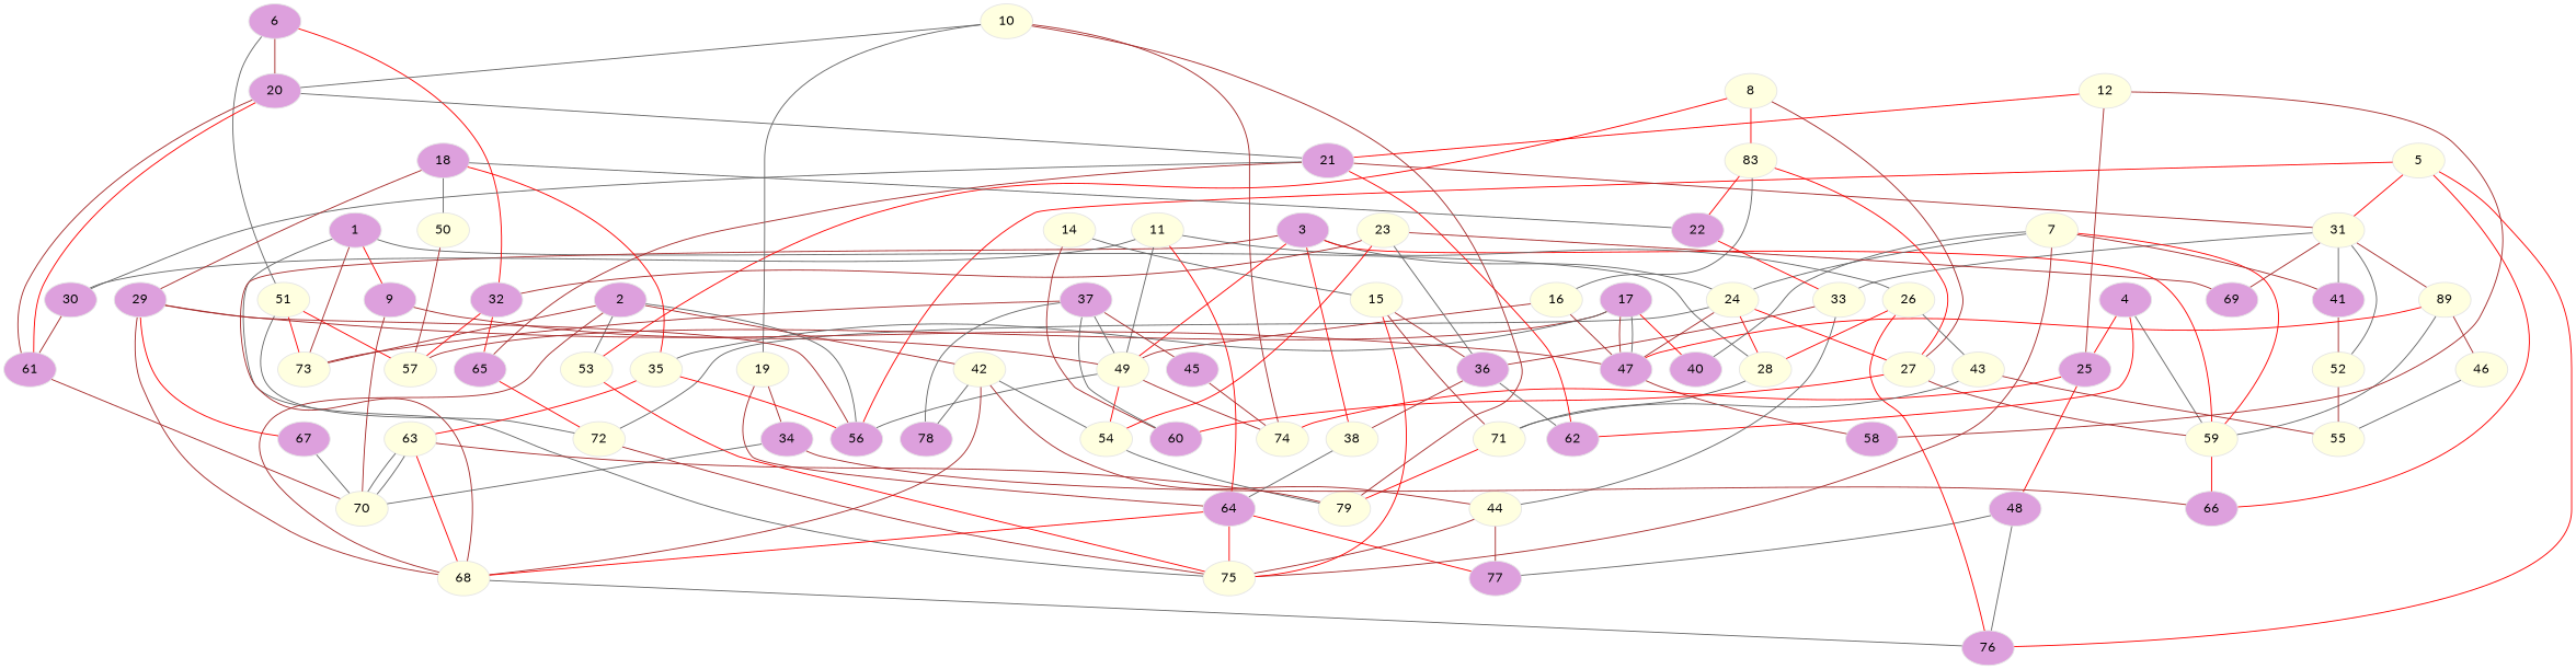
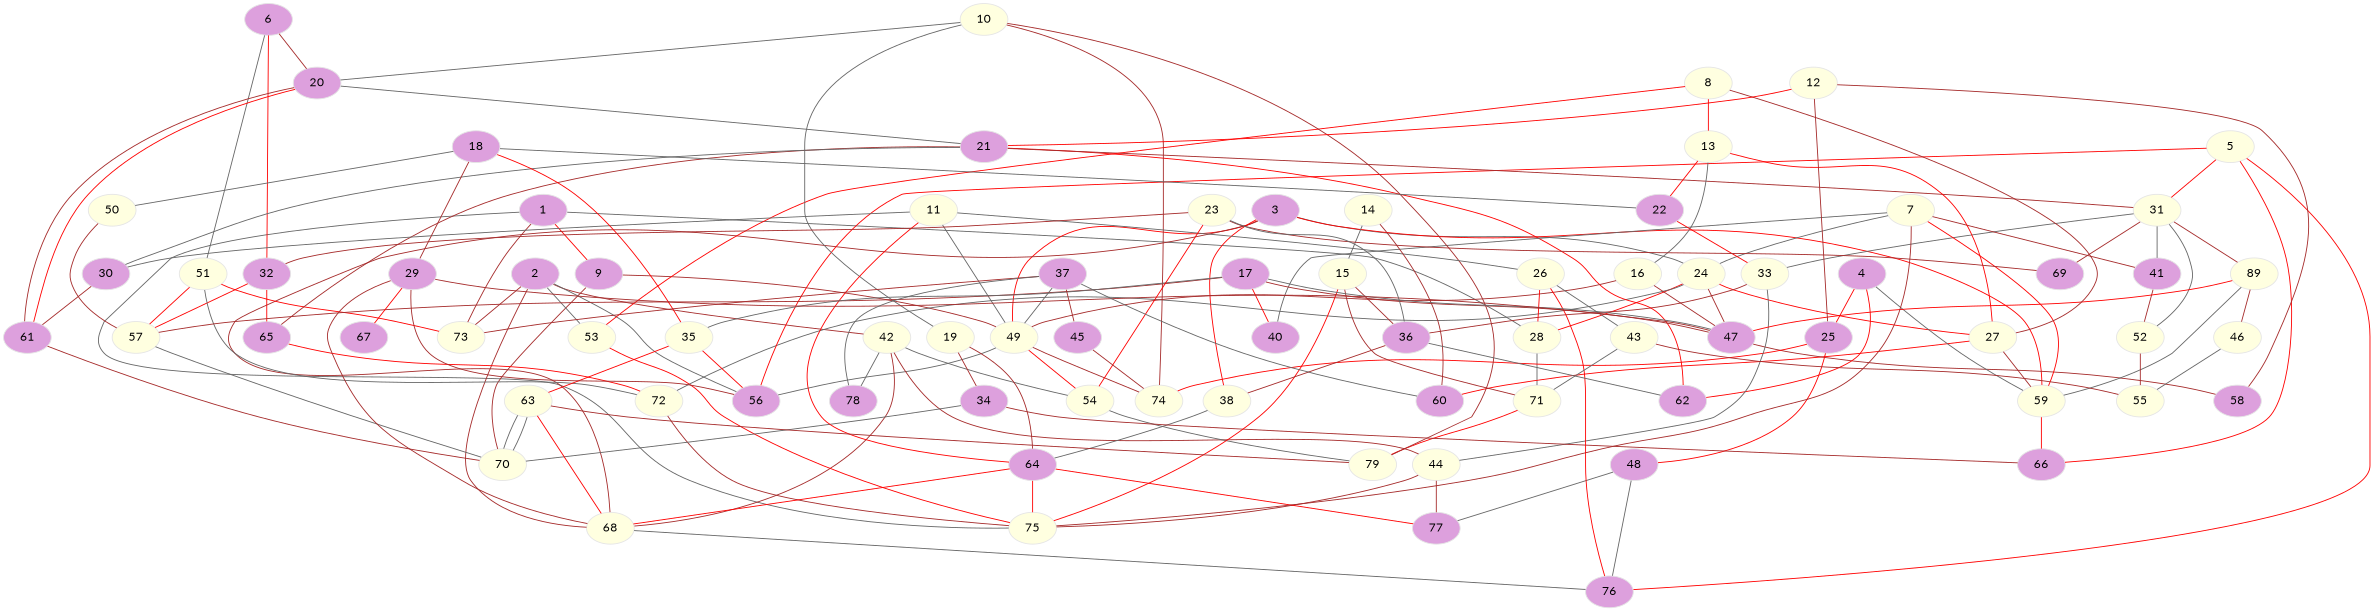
  graph {
    fontname=Lato
    node [color=gray90 fillcolor=lightyellow fontname=Lato style=filled]
    edge [color=brown fontname=Lato]
    1 [fillcolor=plum]
    9 [fillcolor=plum]
    28
    73
    75
    49
    70
    71
    2 [fillcolor=plum]
    42
    53
    56 [fillcolor=plum]
    68
    54
    44
    78 [fillcolor=plum]
    76 [fillcolor=plum]
    3 [fillcolor=plum]
    24
    38
    59
    27
    47 [fillcolor=plum]
    72
    64 [fillcolor=plum]
    74
    66 [fillcolor=plum]
    4 [fillcolor=plum]
    25 [fillcolor=plum]
    62 [fillcolor=plum]
    48 [fillcolor=plum]
    5
    31
    41 [fillcolor=plum]
    33
    69 [fillcolor=plum]
    n37 [label=89]
    52
    6 [fillcolor=plum]
    20 [fillcolor=plum]
    32 [fillcolor=plum]
    51
    21 [fillcolor=plum]
    61 [fillcolor=plum]
    57
    65 [fillcolor=plum]
    7
    40 [fillcolor=plum]
    8
-   13 [label=83]
+   13
    16
    22 [fillcolor=plum]
    60 [fillcolor=plum]
    10
    19
    79
    34 [fillcolor=plum]
    11
    26
    30 [fillcolor=plum]
    43
    77 [fillcolor=plum]
    12
    58 [fillcolor=plum]
    14
    15
    36 [fillcolor=plum]
    17 [fillcolor=plum]
    35
    63
    18 [fillcolor=plum]
    29 [fillcolor=plum]
    50
    67 [fillcolor=plum]
    23
    55
    46
    37 [fillcolor=plum]
    45 [fillcolor=plum]
    1 -- 9 [color=red]
    1 -- 28 [color=gray40]
    1 -- 73
    1 -- 75 [color=gray40]
    9 -- 49
    9 -- 70
    28 -- 71 [color=gray40]
    49 -- 56 [color=gray40]
    49 -- 54 [color=red]
    49 -- 74
    71 -- 79 [color=red]
    2 -- 73
    2 -- 42
    2 -- 53 [color=gray40]
    2 -- 56 [color=gray40]
    2 -- 68
    42 -- 68
    42 -- 54 [color=gray40]
    42 -- 44
    42 -- 78 [color=gray40]
    53 -- 75 [color=red]
    68 -- 76 [color=gray40]
    54 -- 79 [color=gray40]
    44 -- 75
    44 -- 77
    3 -- 49 [color=red]
    3 -- 68
    3 -- 24 [color=gray40]
    3 -- 38 [color=red]
    3 -- 59 [color=red]
    24 -- 28 [color=red]
    24 -- 27 [color=red]
    24 -- 47
    24 -- 72 [color=gray40]
    38 -- 64 [color=gray40]
    59 -- 66 [color=red]
    27 -- 59
    27 -- 60 [color=red]
    47 -- 58
    72 -- 75
    64 -- 75 [color=red]
    64 -- 68 [color=red]
    64 -- 77 [color=red]
    4 -- 59 [color=gray40]
    4 -- 25 [color=red]
    4 -- 62 [color=red]
    25 -- 74 [color=red]
    25 -- 48 [color=red]
    48 -- 76 [color=gray40]
    48 -- 77 [color=gray40]
    5 -- 56 [color=red]
    5 -- 76 [color=red]
    5 -- 66 [color=red]
    5 -- 31 [color=red]
    31 -- 41 [color=gray40]
    31 -- 33 [color=gray40]
    31 -- 69
    31 -- n37
    31 -- 52 [color=gray40]
    41 -- 52
    33 -- 44 [color=gray40]
    33 -- 36
    n37 -- 59 [color=gray40]
    n37 -- 47 [color=red]
    n37 -- 46
    52 -- 55
    6 -- 20
    6 -- 32 [color=red]
    6 -- 51 [color=gray40]
    20 -- 21 [color=gray40]
    20 -- 61
    20 -- 61 [color=red]
    32 -- 57 [color=red]
    32 -- 65 [color=red]
    51 -- 73 [color=red]
    51 -- 72 [color=gray40]
    51 -- 57 [color=red]
    21 -- 62 [color=red]
    21 -- 31
    21 -- 65
    21 -- 30 [color=gray40]
    61 -- 70
    65 -- 72 [color=red]
    7 -- 75
    7 -- 24 [color=gray40]
    7 -- 59 [color=red]
    7 -- 41
    7 -- 40 [color=gray40]
    8 -- 53 [color=red]
    8 -- 27
    8 -- 13 [color=red]
    13 -- 27 [color=red]
    13 -- 16 [color=gray40]
    13 -- 22 [color=red]
    16 -- 49
    16 -- 47
    22 -- 33 [color=red]
    10 -- 74
    10 -- 20 [color=gray40]
    10 -- 19 [color=gray40]
    10 -- 79
    19 -- 64
    19 -- 34
    34 -- 70 [color=gray40]
    34 -- 66
    11 -- 49 [color=gray40]
    11 -- 64 [color=red]
    11 -- 26 [color=gray40]
    11 -- 30 [color=gray40]
    26 -- 28 [color=red]
    26 -- 76 [color=red]
    26 -- 43 [color=gray40]
    30 -- 61
    43 -- 71 [color=gray40]
    43 -- 55
    12 -- 25
    12 -- 21 [color=red]
    12 -- 58
    14 -- 60
    14 -- 15 [color=gray40]
    15 -- 75 [color=red]
    15 -- 71
    15 -- 36
    36 -- 38
    36 -- 62 [color=gray40]
    17 -- 47
    17 -- 47 [color=gray40]
    17 -- 57
    17 -- 40 [color=red]
    17 -- 35 [color=gray40]
    35 -- 56 [color=red]
    35 -- 63 [color=red]
    63 -- 70 [color=gray40]
    63 -- 70 [color=gray40]
    63 -- 68 [color=red]
    63 -- 79
    18 -- 22 [color=gray40]
    18 -- 35 [color=red]
    18 -- 29
    18 -- 50 [color=gray40]
    29 -- 56
    29 -- 68
    29 -- 47
    29 -- 67 [color=red]
    50 -- 57
-   67 -- 70 [color=gray40]
+   57 -- 70 [color=gray40]
    23 -- 54 [color=red]
    23 -- 69
    23 -- 32
    23 -- 36 [color=gray40]
    46 -- 55 [color=gray40]
    37 -- 73
    37 -- 49 [color=gray40]
    37 -- 78 [color=gray40]
    37 -- 60 [color=gray40]
    37 -- 45
    45 -- 74
  }
